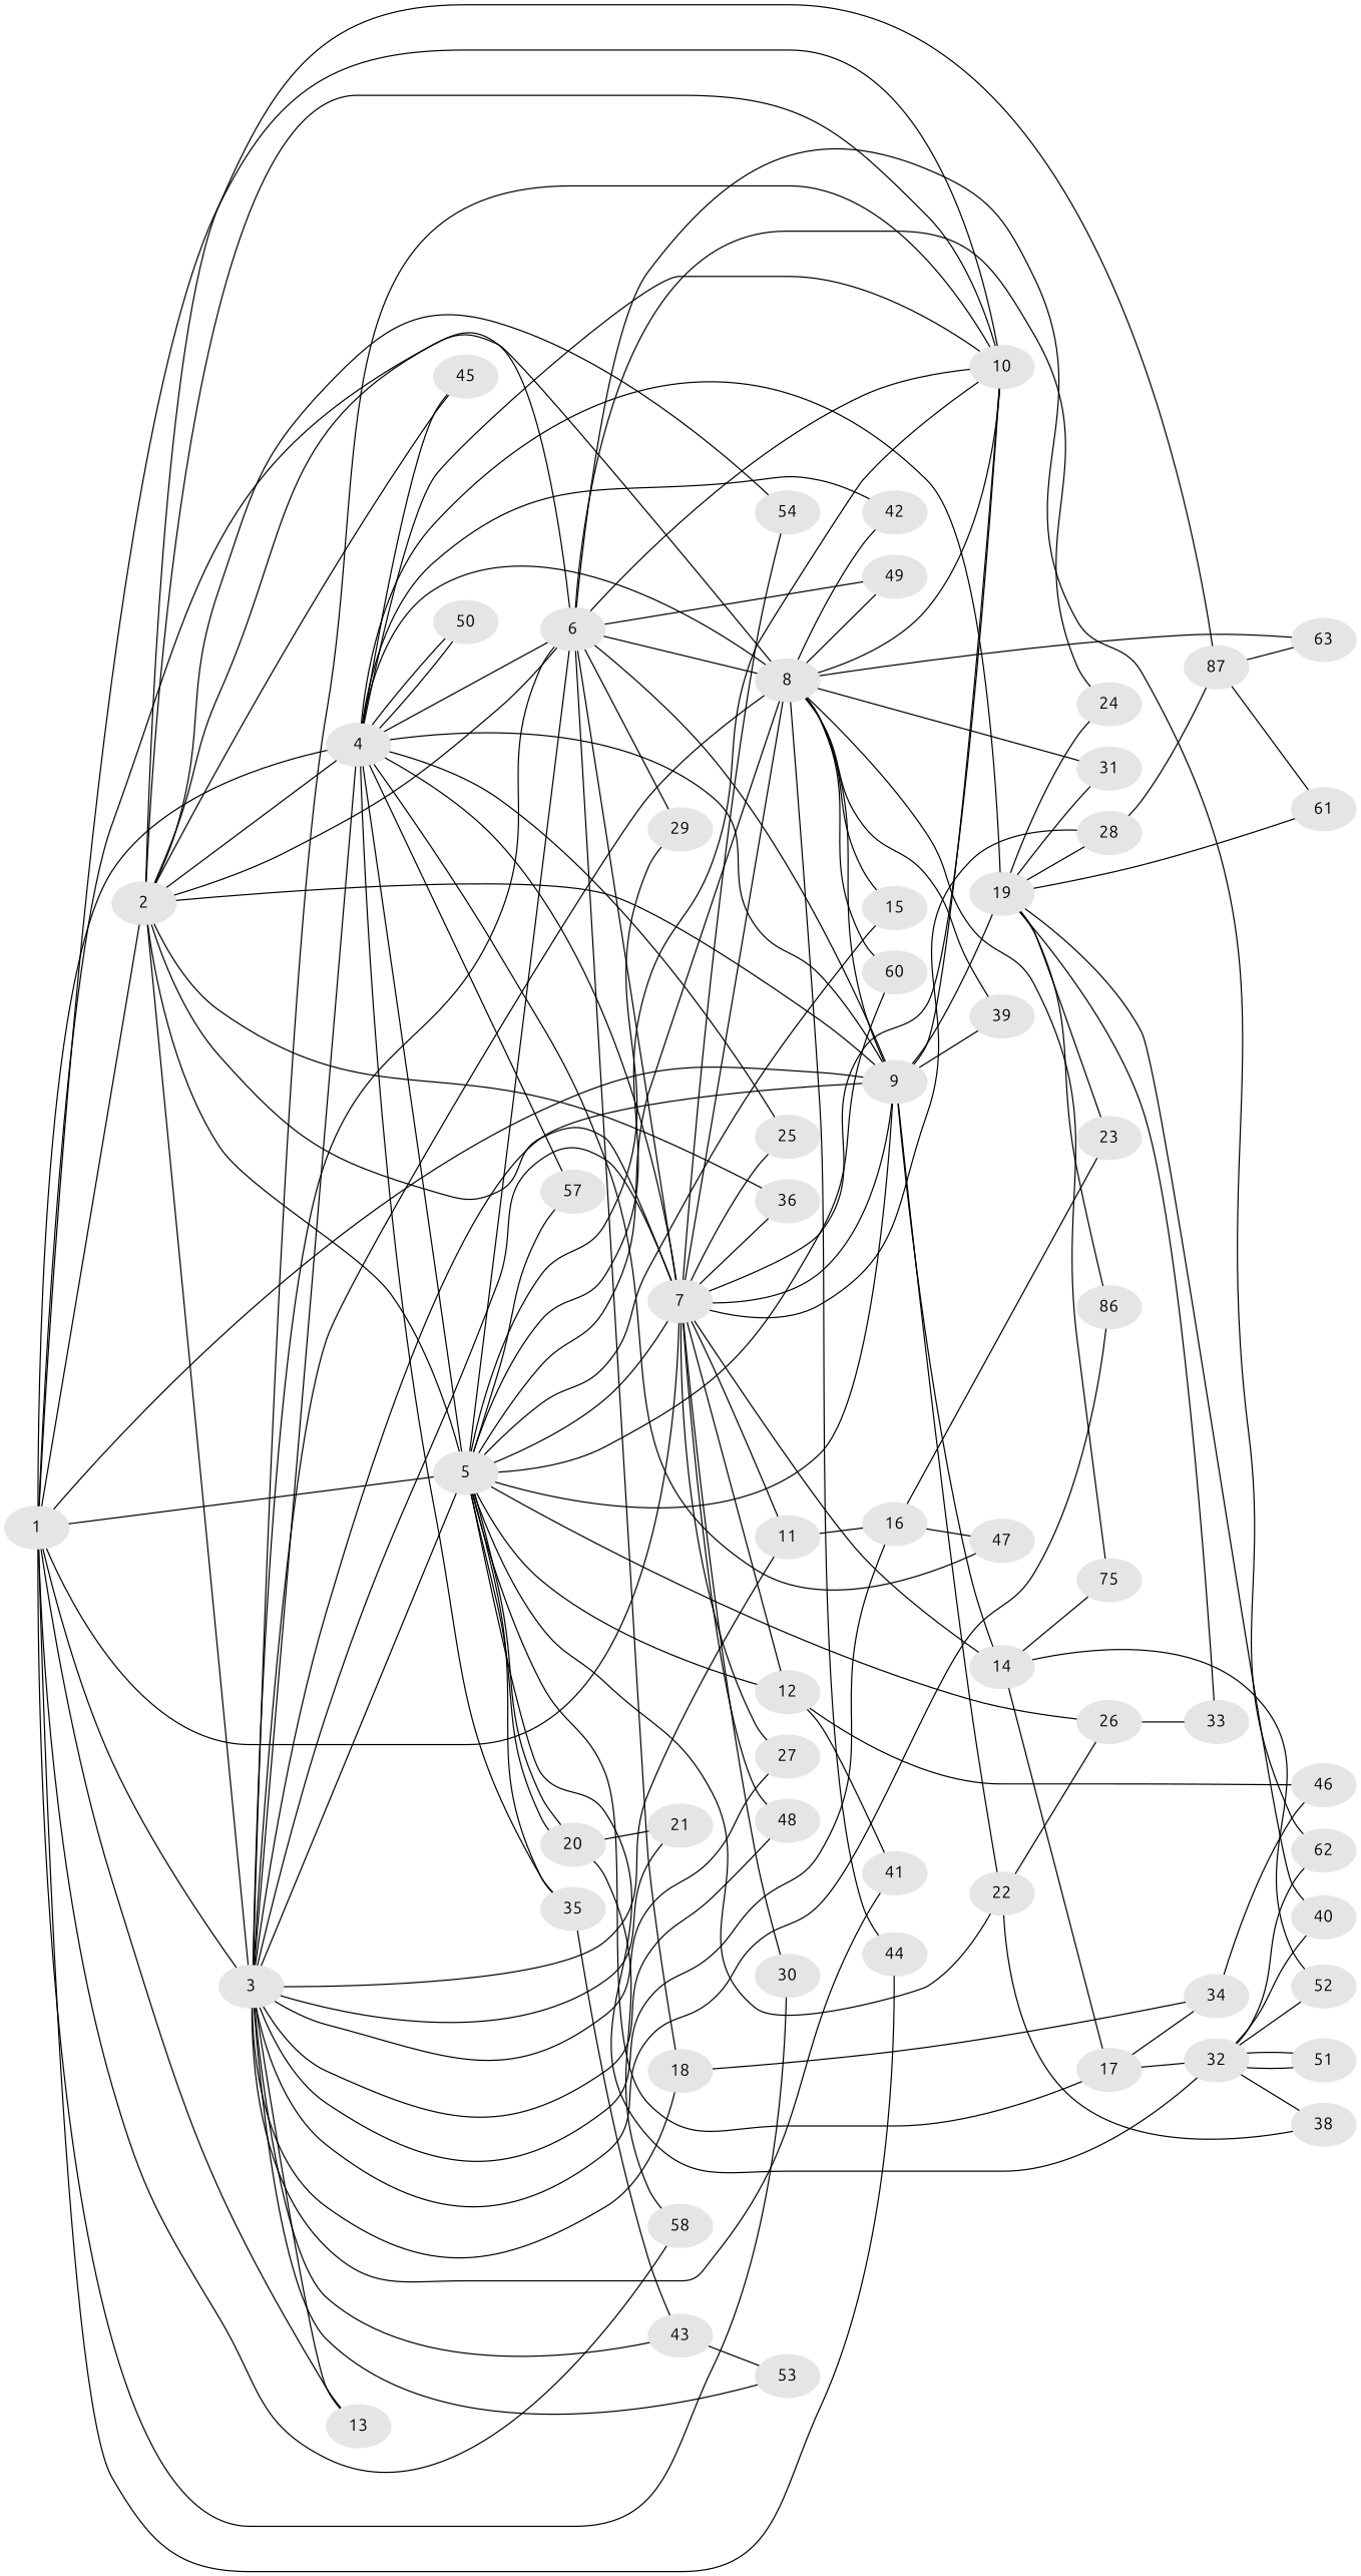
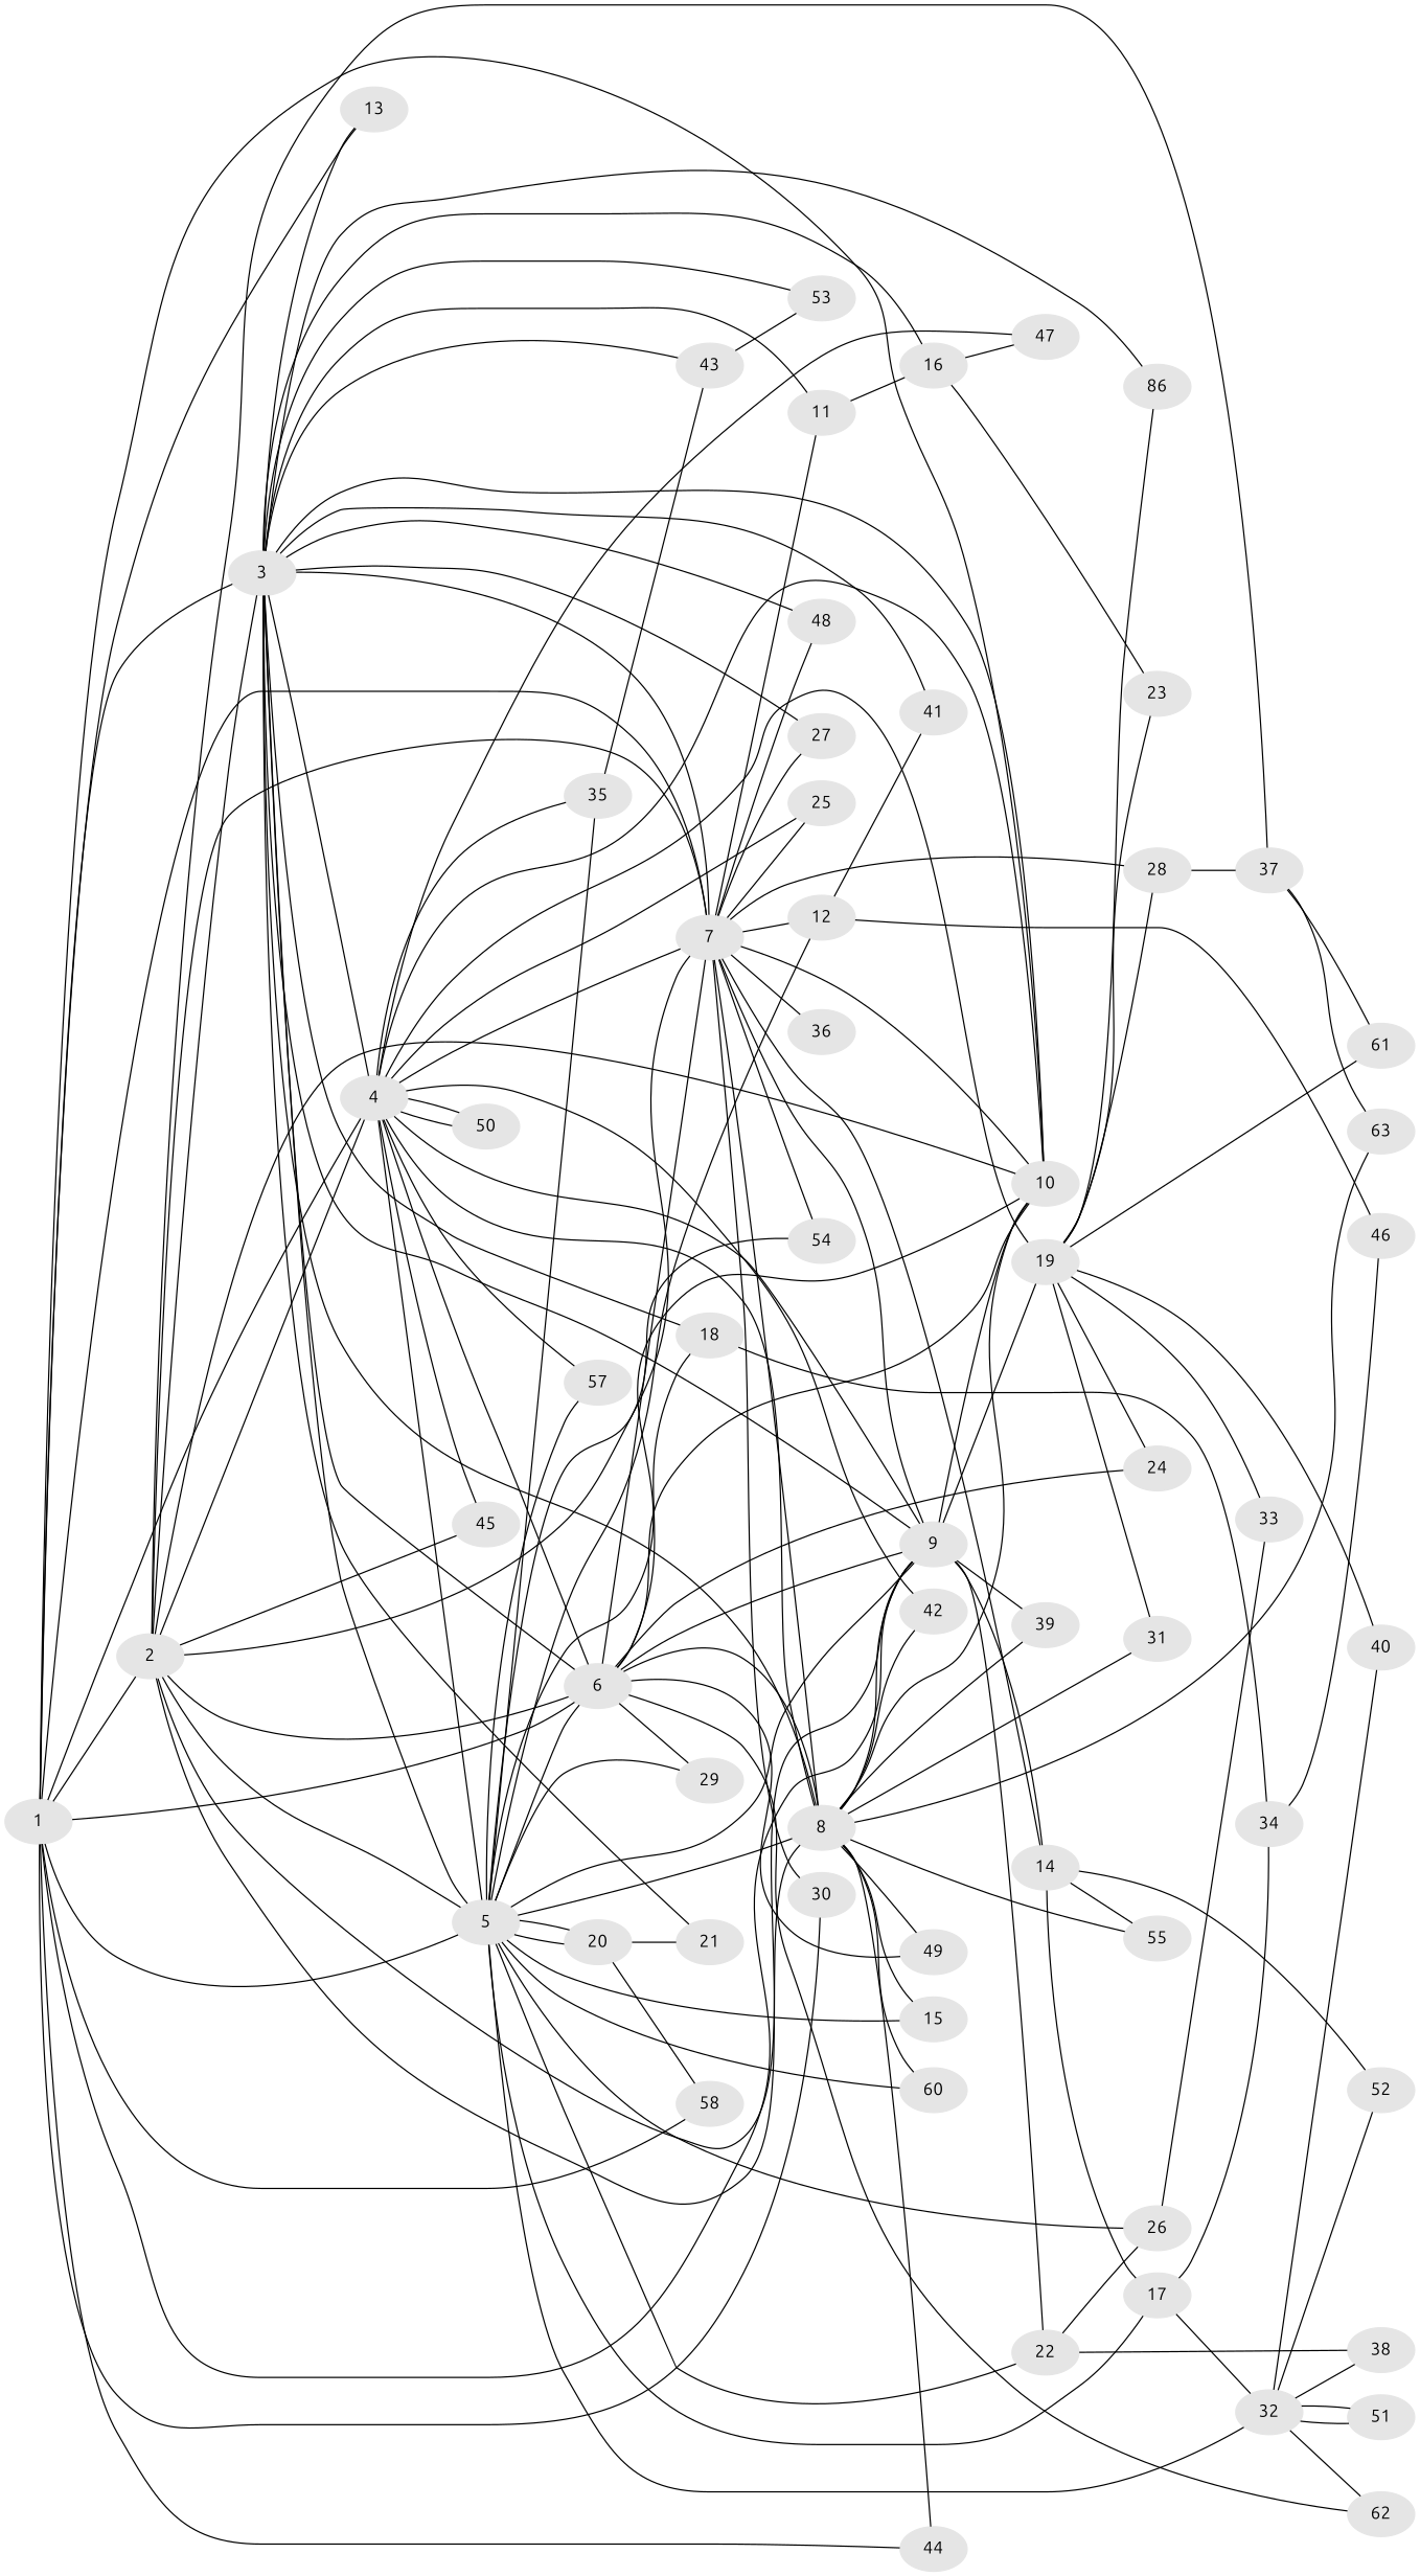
  graph {
    fontname=Ubuntu
    rankdir=LR
    node [color=gray90 fontname=Ubuntu style=filled]
    edge [fontname=Ubuntu]
    1
    2
    3
    4
    5
    6
    7
    9
    10
    13
    30
    44
    58
    8
    36
-   37 [label=87]
+   37
    45
    54
    11
    16
    18
    21
    27
    41
    43
    48
    53
    n28 [label=86]
    19
    25
    35
    42
    47
    50
    57
    12
    15
    17
    20
    22
    26
    29
    32
    60
    24
    49
    62
    14
    28
    31
    39
-   55 [label=75]
+   55
    63
    61
    23
    34
    33
    40
    46
    38
    52
    51
    1 -- 2
    1 -- 3
    1 -- 4
    1 -- 5
    1 -- 6
    1 -- 7
    1 -- 9
    1 -- 10
    1 -- 13
    1 -- 30
    1 -- 44
    1 -- 58
    2 -- 3
    2 -- 4
    2 -- 5
    2 -- 6
    2 -- 7
    2 -- 9
    2 -- 10
    2 -- 8
-   2 -- 36
    2 -- 37
    2 -- 45
    2 -- 54
    3 -- 4
    3 -- 5
    3 -- 6
    3 -- 7
    3 -- 9
    3 -- 10
    3 -- 13
    3 -- 8
    3 -- 11
    3 -- 16
    3 -- 18
    3 -- 21
    3 -- 27
    3 -- 41
    3 -- 43
    3 -- 48
    3 -- 53
    3 -- n28
    4 -- 5
    4 -- 6
    4 -- 7
    4 -- 9
    4 -- 10
    4 -- 8
    4 -- 45
    4 -- 19
    4 -- 25
    4 -- 35
    4 -- 42
    4 -- 47
    4 -- 50
    4 -- 50
    4 -- 57
    5 -- 6
    5 -- 7
    5 -- 9
    5 -- 10
    5 -- 8
    5 -- 35
    5 -- 57
    5 -- 12
    5 -- 15
    5 -- 17
    5 -- 20
    5 -- 20
    5 -- 22
    5 -- 26
    5 -- 29
    5 -- 32
    5 -- 60
    6 -- 7
    6 -- 9
    6 -- 10
    6 -- 8
    6 -- 18
    6 -- 29
    6 -- 24
    6 -- 49
    6 -- 62
    7 -- 9
    7 -- 10
    7 -- 30
    7 -- 8
    7 -- 36
    7 -- 54
    7 -- 11
    7 -- 27
    7 -- 48
    7 -- 25
    7 -- 12
    7 -- 14
    7 -- 28
    9 -- 10
    9 -- 19
    9 -- 22
    9 -- 14
    9 -- 39
    8 -- 9
    8 -- 10
    8 -- 44
    8 -- 42
    8 -- 15
    8 -- 60
    8 -- 49
    8 -- 31
    8 -- 39
    8 -- 55
    8 -- 63
    37 -- 63
    37 -- 61
    11 -- 16
    16 -- 47
    16 -- 23
    18 -- 34
    43 -- 53
    19 -- n28
    19 -- 24
    19 -- 28
    19 -- 31
    19 -- 61
    19 -- 23
    19 -- 33
    19 -- 40
    35 -- 43
    12 -- 41
    12 -- 46
    17 -- 32
    17 -- 34
    20 -- 58
    20 -- 21
    22 -- 26
    22 -- 38
    26 -- 33
    32 -- 62
    32 -- 40
    32 -- 38
    32 -- 52
    32 -- 51
    32 -- 51
    14 -- 17
    14 -- 55
    14 -- 52
    28 -- 37
    34 -- 46
  }
